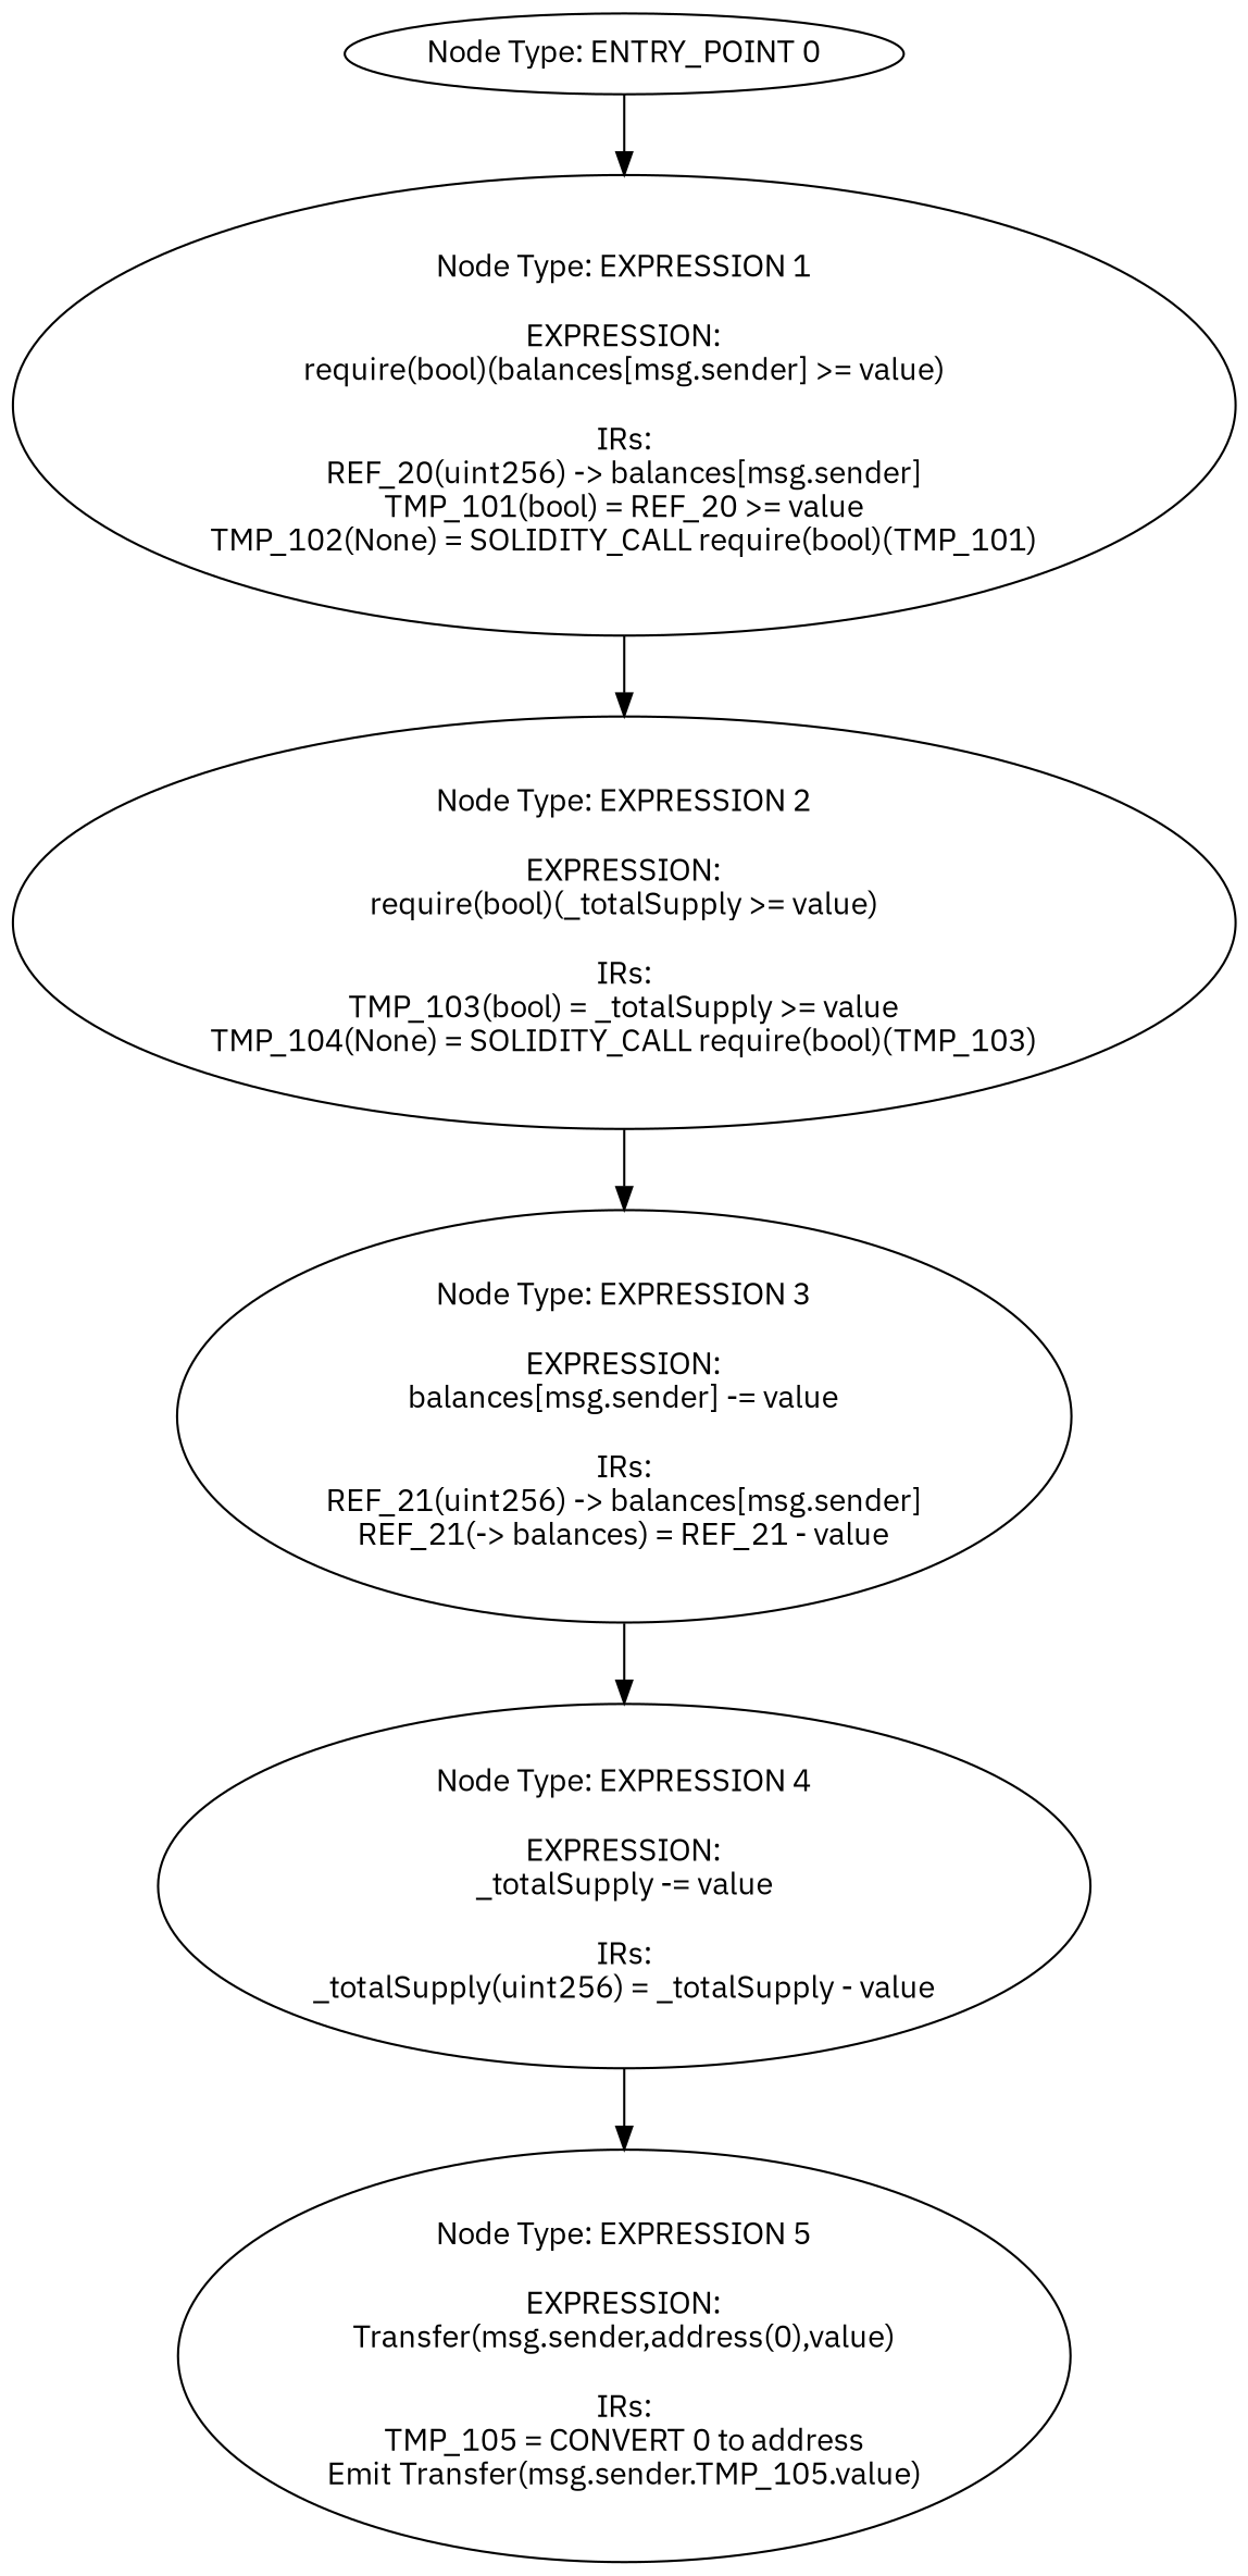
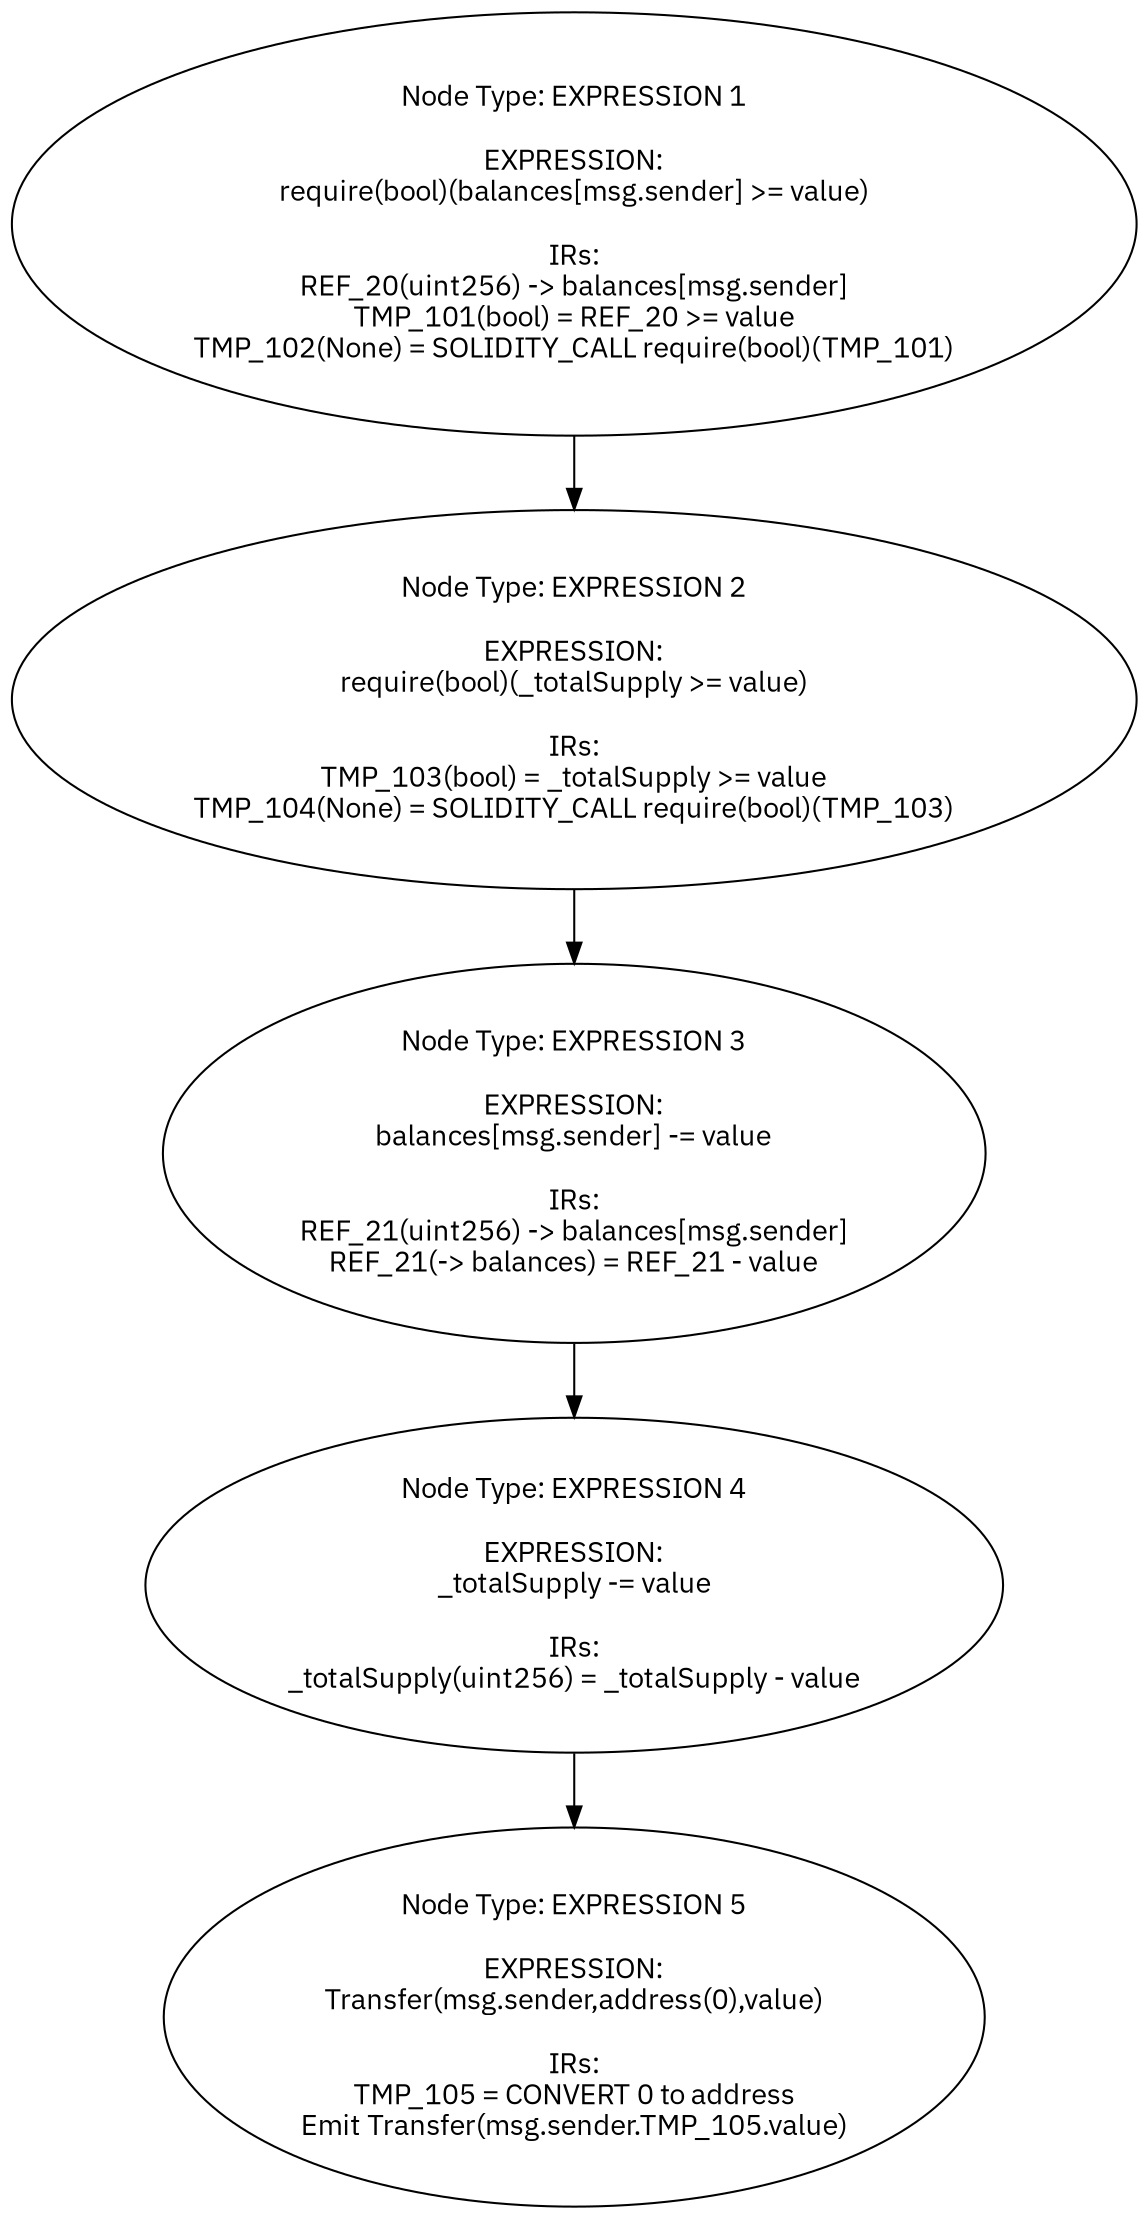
  digraph {
    fontname="IBM Plex Sans"
    node [fontname="IBM Plex Sans"]
    edge [fontname="IBM Plex Sans"]
-   n1 [label="Node Type: ENTRY_POINT 0\n"]
    n2 [label="Node Type: EXPRESSION 1\n\nEXPRESSION:\nrequire(bool)(balances[msg.sender] >= value)\n\nIRs:\nREF_20(uint256) -> balances[msg.sender]\nTMP_101(bool) = REF_20 >= value\nTMP_102(None) = SOLIDITY_CALL require(bool)(TMP_101)"]
    n3 [label="Node Type: EXPRESSION 2\n\nEXPRESSION:\nrequire(bool)(_totalSupply >= value)\n\nIRs:\nTMP_103(bool) = _totalSupply >= value\nTMP_104(None) = SOLIDITY_CALL require(bool)(TMP_103)"]
    n4 [label="Node Type: EXPRESSION 3\n\nEXPRESSION:\nbalances[msg.sender] -= value\n\nIRs:\nREF_21(uint256) -> balances[msg.sender]\nREF_21(-> balances) = REF_21 - value"]
    n5 [label="Node Type: EXPRESSION 4\n\nEXPRESSION:\n_totalSupply -= value\n\nIRs:\n_totalSupply(uint256) = _totalSupply - value"]
    n6 [label="Node Type: EXPRESSION 5\n\nEXPRESSION:\nTransfer(msg.sender,address(0),value)\n\nIRs:\nTMP_105 = CONVERT 0 to address\nEmit Transfer(msg.sender.TMP_105.value)"]
-   n1 -> n2
    n2 -> n3
    n3 -> n4
    n4 -> n5
    n5 -> n6
  }
